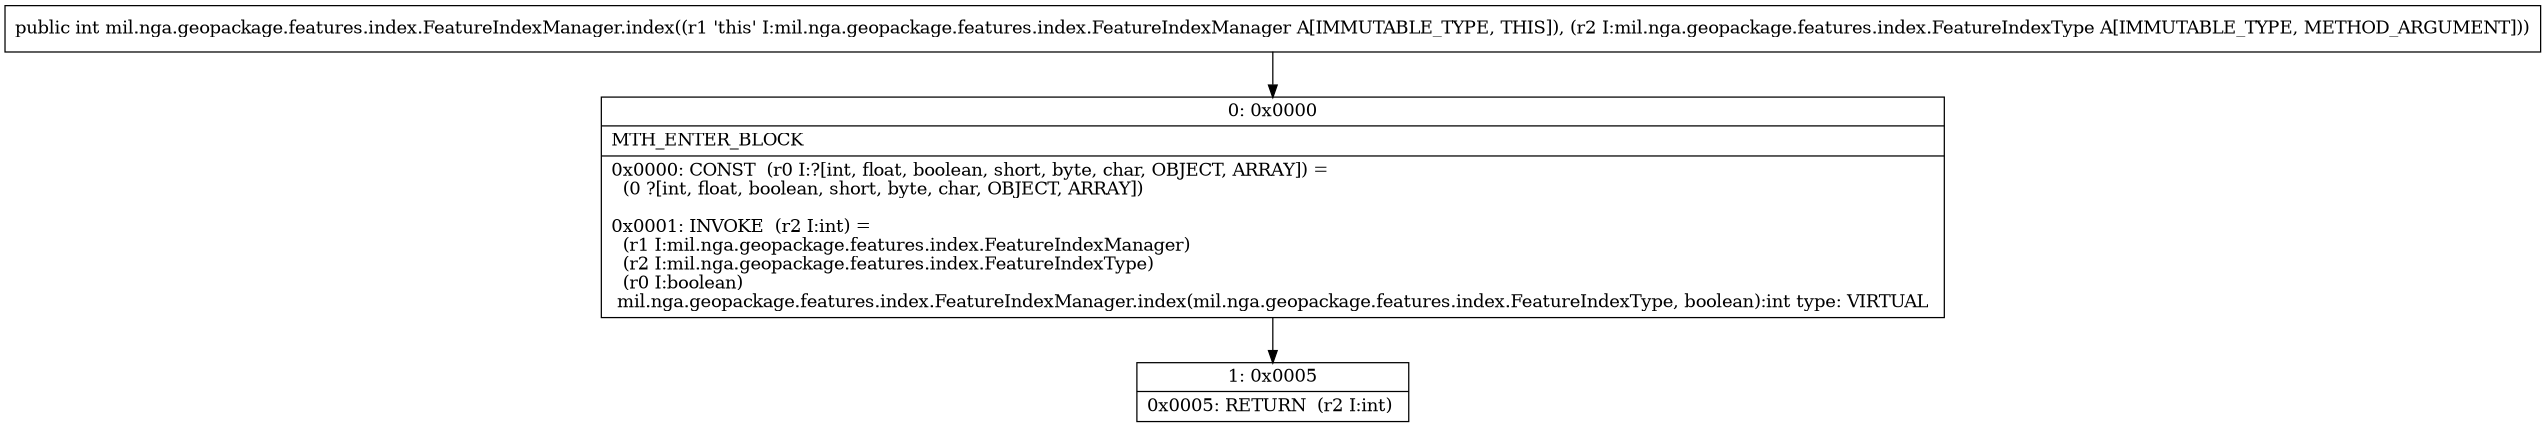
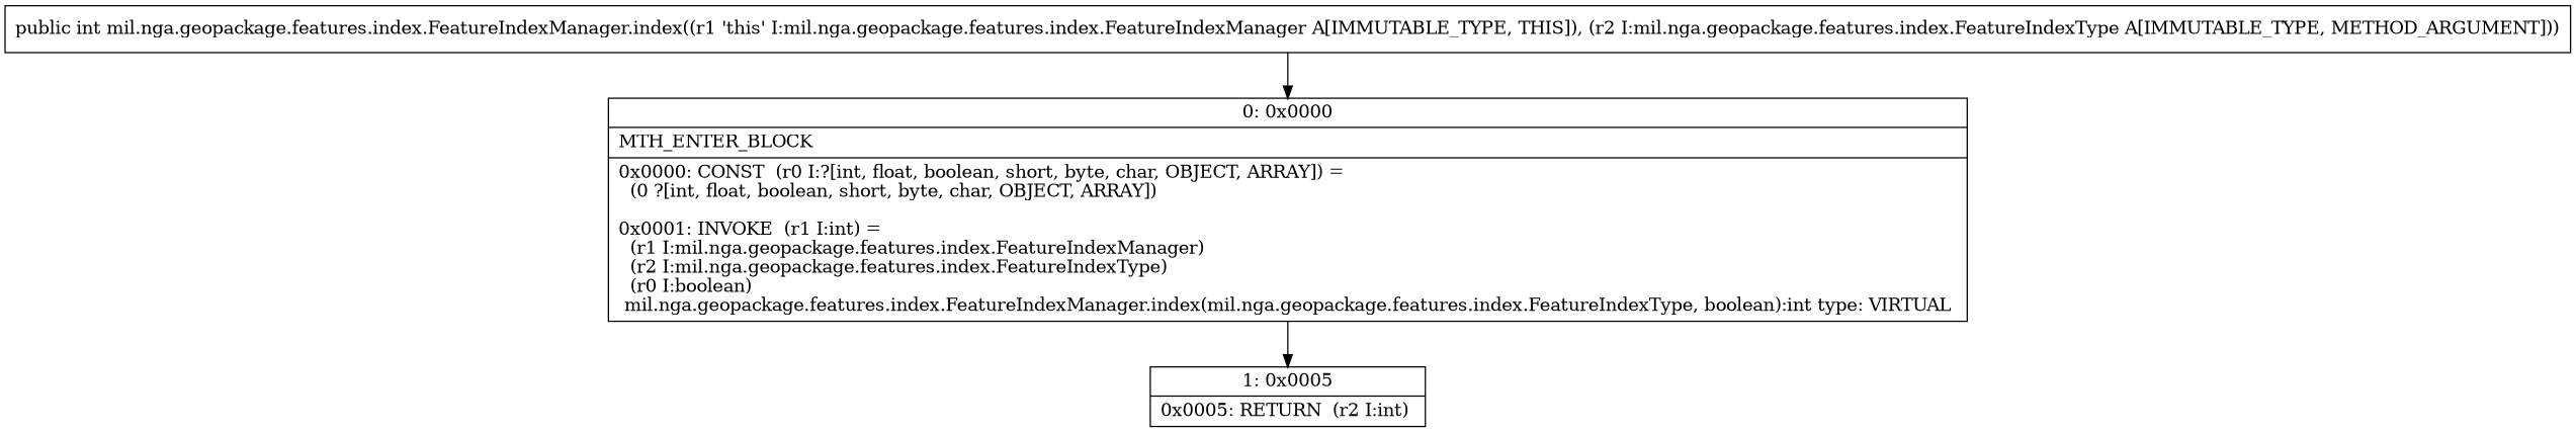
  digraph {
    node [shape=record]
-   n1 [label="{0\:\ 0x0000|MTH_ENTER_BLOCK\l|0x0000: CONST  (r0 I:?[int, float, boolean, short, byte, char, OBJECT, ARRAY]) = \l  (0 ?[int, float, boolean, short, byte, char, OBJECT, ARRAY])\l \l0x0001: INVOKE  (r2 I:int) = \l  (r1 I:mil.nga.geopackage.features.index.FeatureIndexManager)\l  (r2 I:mil.nga.geopackage.features.index.FeatureIndexType)\l  (r0 I:boolean)\l mil.nga.geopackage.features.index.FeatureIndexManager.index(mil.nga.geopackage.features.index.FeatureIndexType, boolean):int type: VIRTUAL \l}"]
+   n1 [label="{0\:\ 0x0000|MTH_ENTER_BLOCK\l|0x0000: CONST  (r0 I:?[int, float, boolean, short, byte, char, OBJECT, ARRAY]) = \l  (0 ?[int, float, boolean, short, byte, char, OBJECT, ARRAY])\l \l0x0001: INVOKE  (r1 I:int) = \l  (r1 I:mil.nga.geopackage.features.index.FeatureIndexManager)\l  (r2 I:mil.nga.geopackage.features.index.FeatureIndexType)\l  (r0 I:boolean)\l mil.nga.geopackage.features.index.FeatureIndexManager.index(mil.nga.geopackage.features.index.FeatureIndexType, boolean):int type: VIRTUAL \l}"]
    n2 [label="{1\:\ 0x0005|0x0005: RETURN  (r2 I:int) \l}"]
    n3 [label="{public int mil.nga.geopackage.features.index.FeatureIndexManager.index((r1 'this' I:mil.nga.geopackage.features.index.FeatureIndexManager A[IMMUTABLE_TYPE, THIS]), (r2 I:mil.nga.geopackage.features.index.FeatureIndexType A[IMMUTABLE_TYPE, METHOD_ARGUMENT])) }"]
    n1 -> n2
    n3 -> n1
  }
